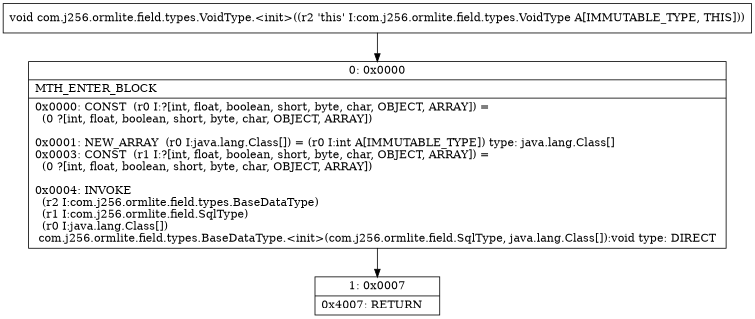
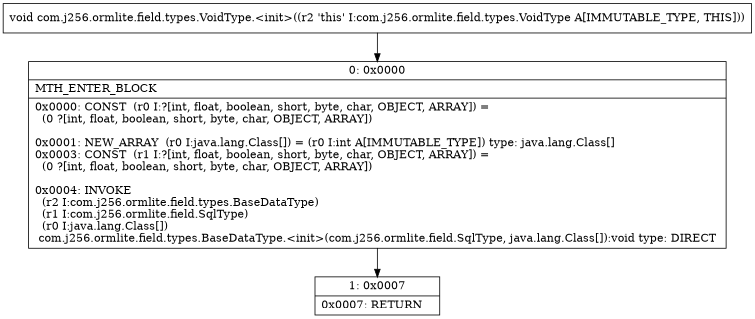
  digraph {
    node [shape=record]
    n1 [label="{0\:\ 0x0000|MTH_ENTER_BLOCK\l|0x0000: CONST  (r0 I:?[int, float, boolean, short, byte, char, OBJECT, ARRAY]) = \l  (0 ?[int, float, boolean, short, byte, char, OBJECT, ARRAY])\l \l0x0001: NEW_ARRAY  (r0 I:java.lang.Class[]) = (r0 I:int A[IMMUTABLE_TYPE]) type: java.lang.Class[] \l0x0003: CONST  (r1 I:?[int, float, boolean, short, byte, char, OBJECT, ARRAY]) = \l  (0 ?[int, float, boolean, short, byte, char, OBJECT, ARRAY])\l \l0x0004: INVOKE  \l  (r2 I:com.j256.ormlite.field.types.BaseDataType)\l  (r1 I:com.j256.ormlite.field.SqlType)\l  (r0 I:java.lang.Class[])\l com.j256.ormlite.field.types.BaseDataType.\<init\>(com.j256.ormlite.field.SqlType, java.lang.Class[]):void type: DIRECT \l}"]
-   n2 [label="{1\:\ 0x0007|0x4007: RETURN   \l}"]
+   n2 [label="{1\:\ 0x0007|0x0007: RETURN   \l}"]
    n3 [label="{void com.j256.ormlite.field.types.VoidType.\<init\>((r2 'this' I:com.j256.ormlite.field.types.VoidType A[IMMUTABLE_TYPE, THIS])) }"]
    n1 -> n2
    n3 -> n1
  }
